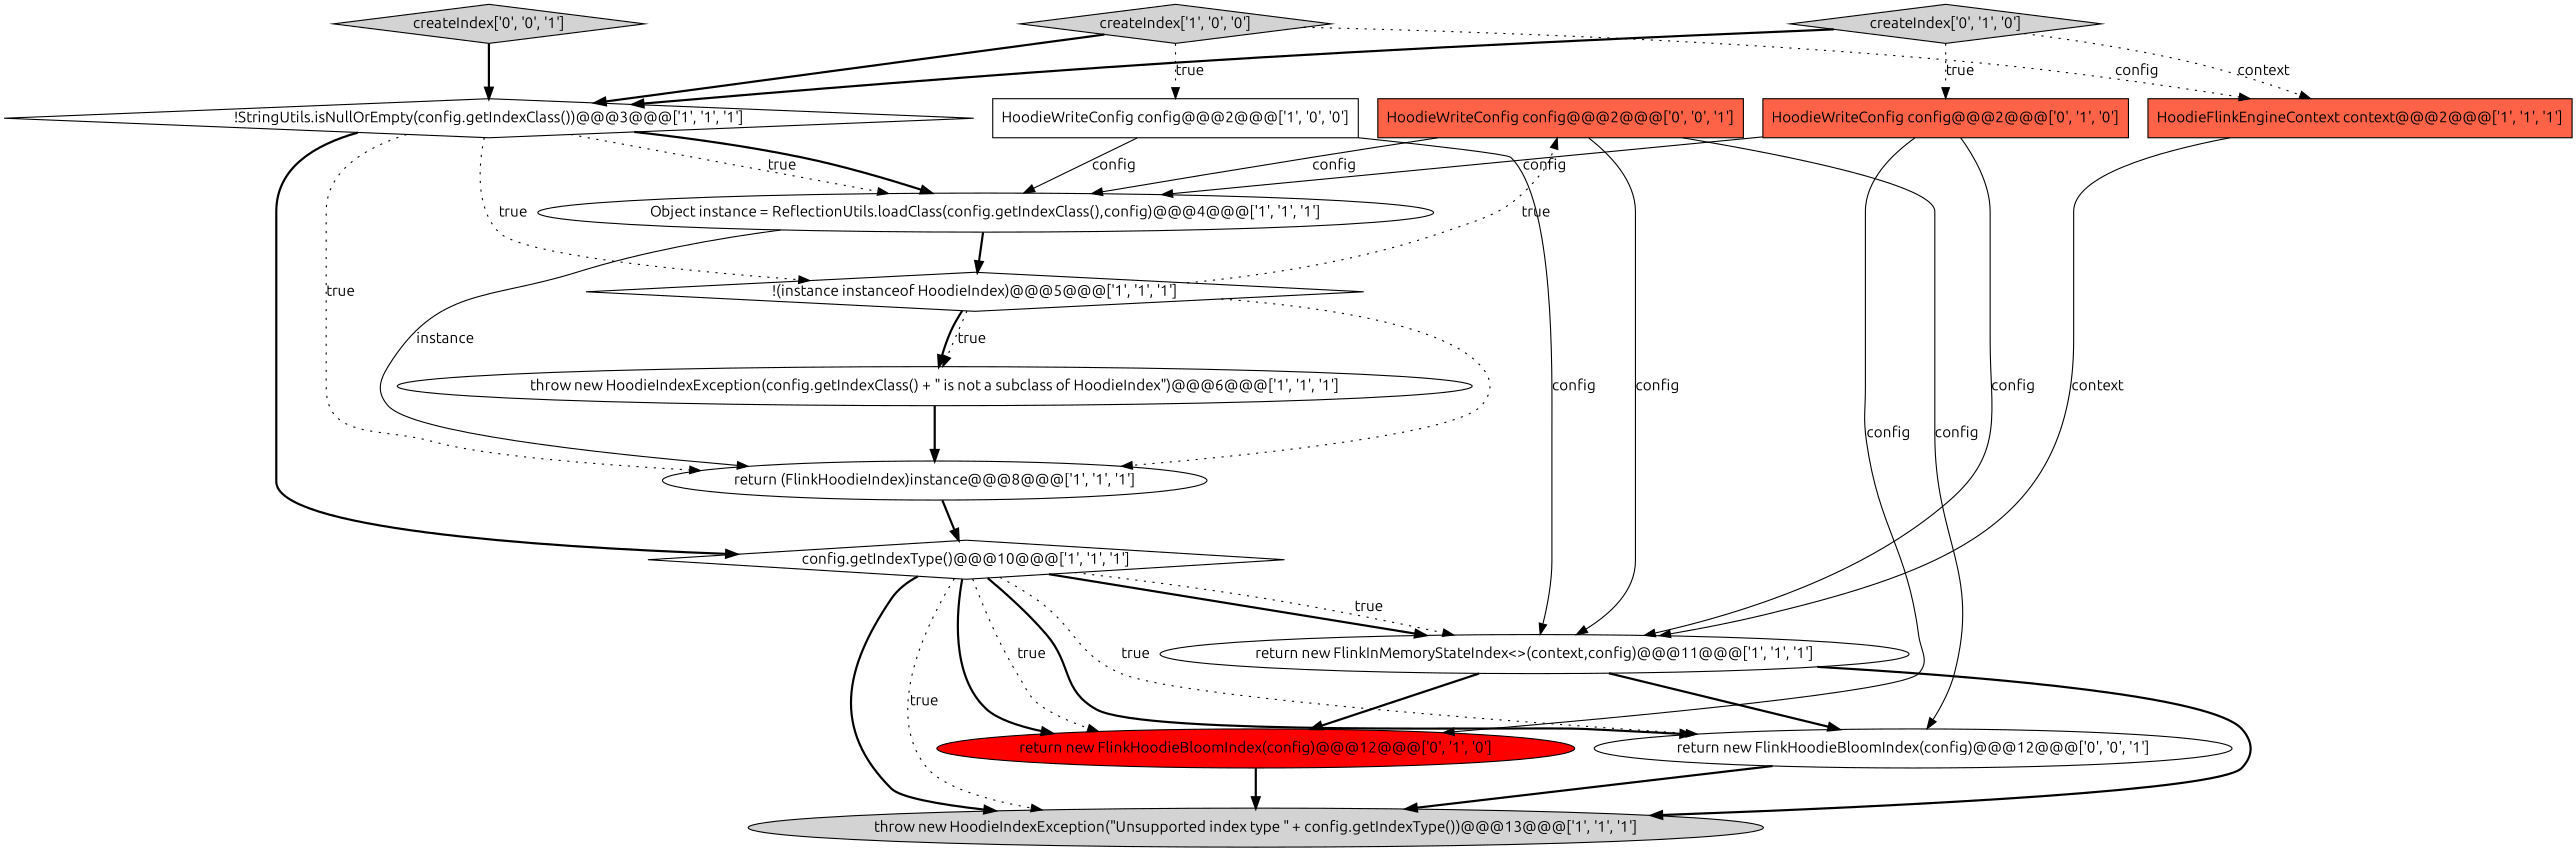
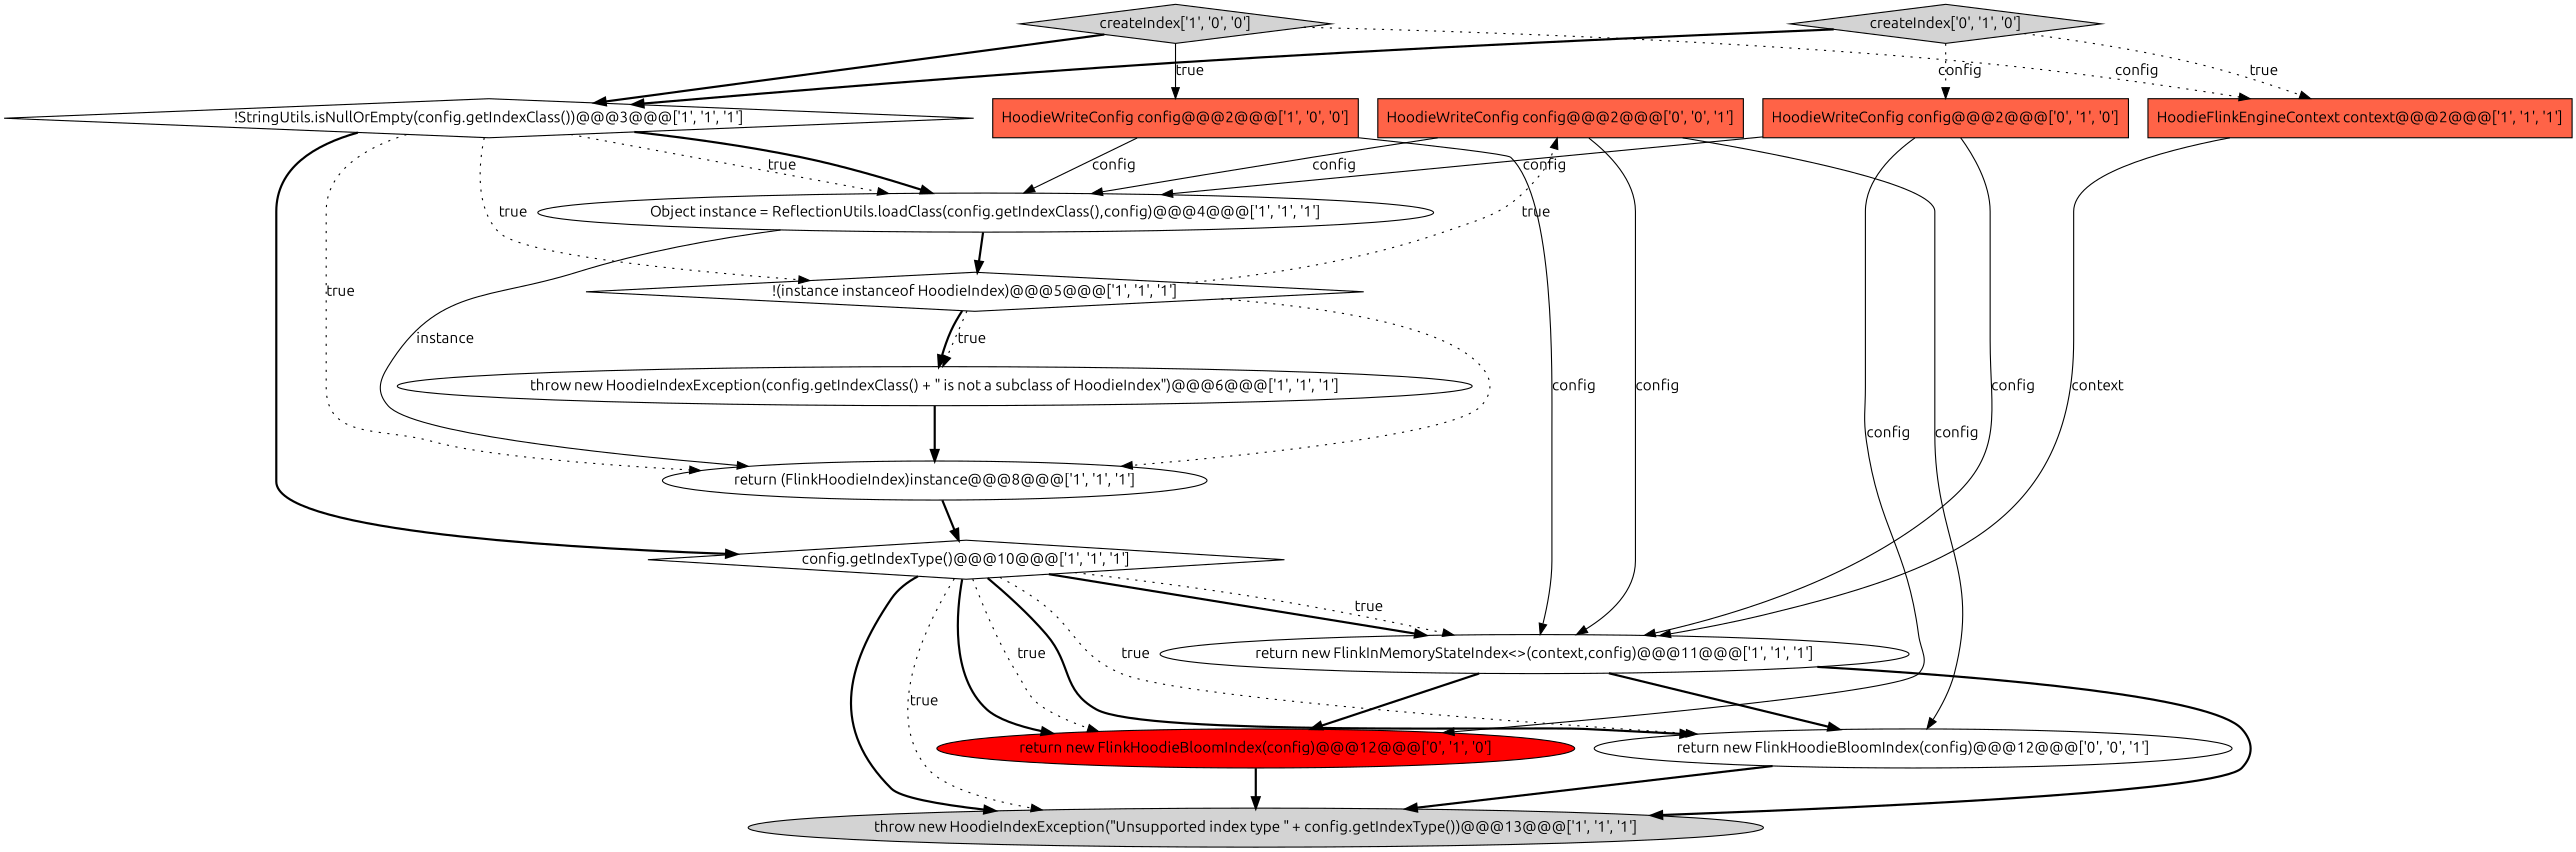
  digraph {
    fontname=Ubuntu
    node [fillcolor=white fontname=Ubuntu shape=ellipse style=filled]
    edge [fontname=Ubuntu style=bold]
    n1 [fillcolor=lightgray label="throw new HoodieIndexException(\"Unsupported index type \" + config.getIndexType())@@@13@@@['1', '1', '1']"]
-   n2 [fillcolor=lightgray label="createIndex['0', '0', '1']" shape=diamond]
    n3 [label="!StringUtils.isNullOrEmpty(config.getIndexClass())@@@3@@@['1', '1', '1']" shape=diamond]
    n4 [fillcolor=tomato label="HoodieWriteConfig config@@@2@@@['0', '0', '1']" shape=box]
    n5 [label="return new FlinkInMemoryStateIndex<>(context,config)@@@11@@@['1', '1', '1']"]
    n6 [label="return new FlinkHoodieBloomIndex(config)@@@12@@@['0', '0', '1']"]
    n7 [label="Object instance = ReflectionUtils.loadClass(config.getIndexClass(),config)@@@4@@@['1', '1', '1']"]
    n8 [fillcolor=tomato label="HoodieFlinkEngineContext context@@@2@@@['1', '1', '1']" shape=box]
    n9 [label="config.getIndexType()@@@10@@@['1', '1', '1']" shape=diamond]
    n10 [label="!(instance instanceof HoodieIndex)@@@5@@@['1', '1', '1']" shape=diamond]
    n11 [label="return (FlinkHoodieIndex)instance@@@8@@@['1', '1', '1']"]
    n12 [fillcolor=red label="return new FlinkHoodieBloomIndex(config)@@@12@@@['0', '1', '0']"]
    n13 [fillcolor=lightgray label="createIndex['0', '1', '0']" shape=diamond]
    n14 [fillcolor=tomato label="HoodieWriteConfig config@@@2@@@['0', '1', '0']" shape=box]
-   n15 [label="HoodieWriteConfig config@@@2@@@['1', '0', '0']" shape=box]
+   n15 [fillcolor=tomato label="HoodieWriteConfig config@@@2@@@['1', '0', '0']" shape=box]
    n16 [label="throw new HoodieIndexException(config.getIndexClass() + \" is not a subclass of HoodieIndex\")@@@6@@@['1', '1', '1']"]
    n17 [fillcolor=lightgray label="createIndex['1', '0', '0']" shape=diamond]
-   n2 -> n3
    n3 -> n7 [label=true style=dotted]
    n3 -> n7
    n3 -> n9
    n3 -> n10 [label=true style=dotted]
    n3 -> n11 [label=true style=dotted]
    n4 -> n5 [label=config style=solid]
    n4 -> n6 [label=config style=solid]
    n4 -> n7 [label=config style=solid]
    n5 -> n1
    n5 -> n6
    n5 -> n12
    n6 -> n1
    n7 -> n10
    n7 -> n11 [label=instance style=solid]
    n8 -> n5 [label=context style=solid]
    n9 -> n1
    n9 -> n1 [label=true style=dotted]
    n9 -> n5
    n9 -> n5 [label=true style=dotted]
    n9 -> n6
    n9 -> n6 [label=true style=dotted]
    n9 -> n12
    n9 -> n12 [label=true style=dotted]
    n10 -> n4 [label=true style=dotted]
    n10 -> n11 [style=dotted]
    n10 -> n16 [label=true style=dotted]
    n10 -> n16
    n11 -> n9
    n12 -> n1
    n13 -> n3
-   n13 -> n8 [label=context style=dotted]
-   n13 -> n14 [label=true style=dotted]
+   n13 -> n8 [label=true style=dotted]
+   n13 -> n14 [label=config style=dotted]
    n14 -> n5 [label=config style=solid]
    n14 -> n7 [label=config style=solid]
    n14 -> n12 [label=config style=solid]
    n15 -> n5 [label=config style=solid]
    n15 -> n7 [label=config style=solid]
    n16 -> n11
    n17 -> n3
    n17 -> n8 [label=config style=dotted]
-   n17 -> n15 [label=true style=dotted]
+   n17 -> n15 [label=true style=solid]
  }
